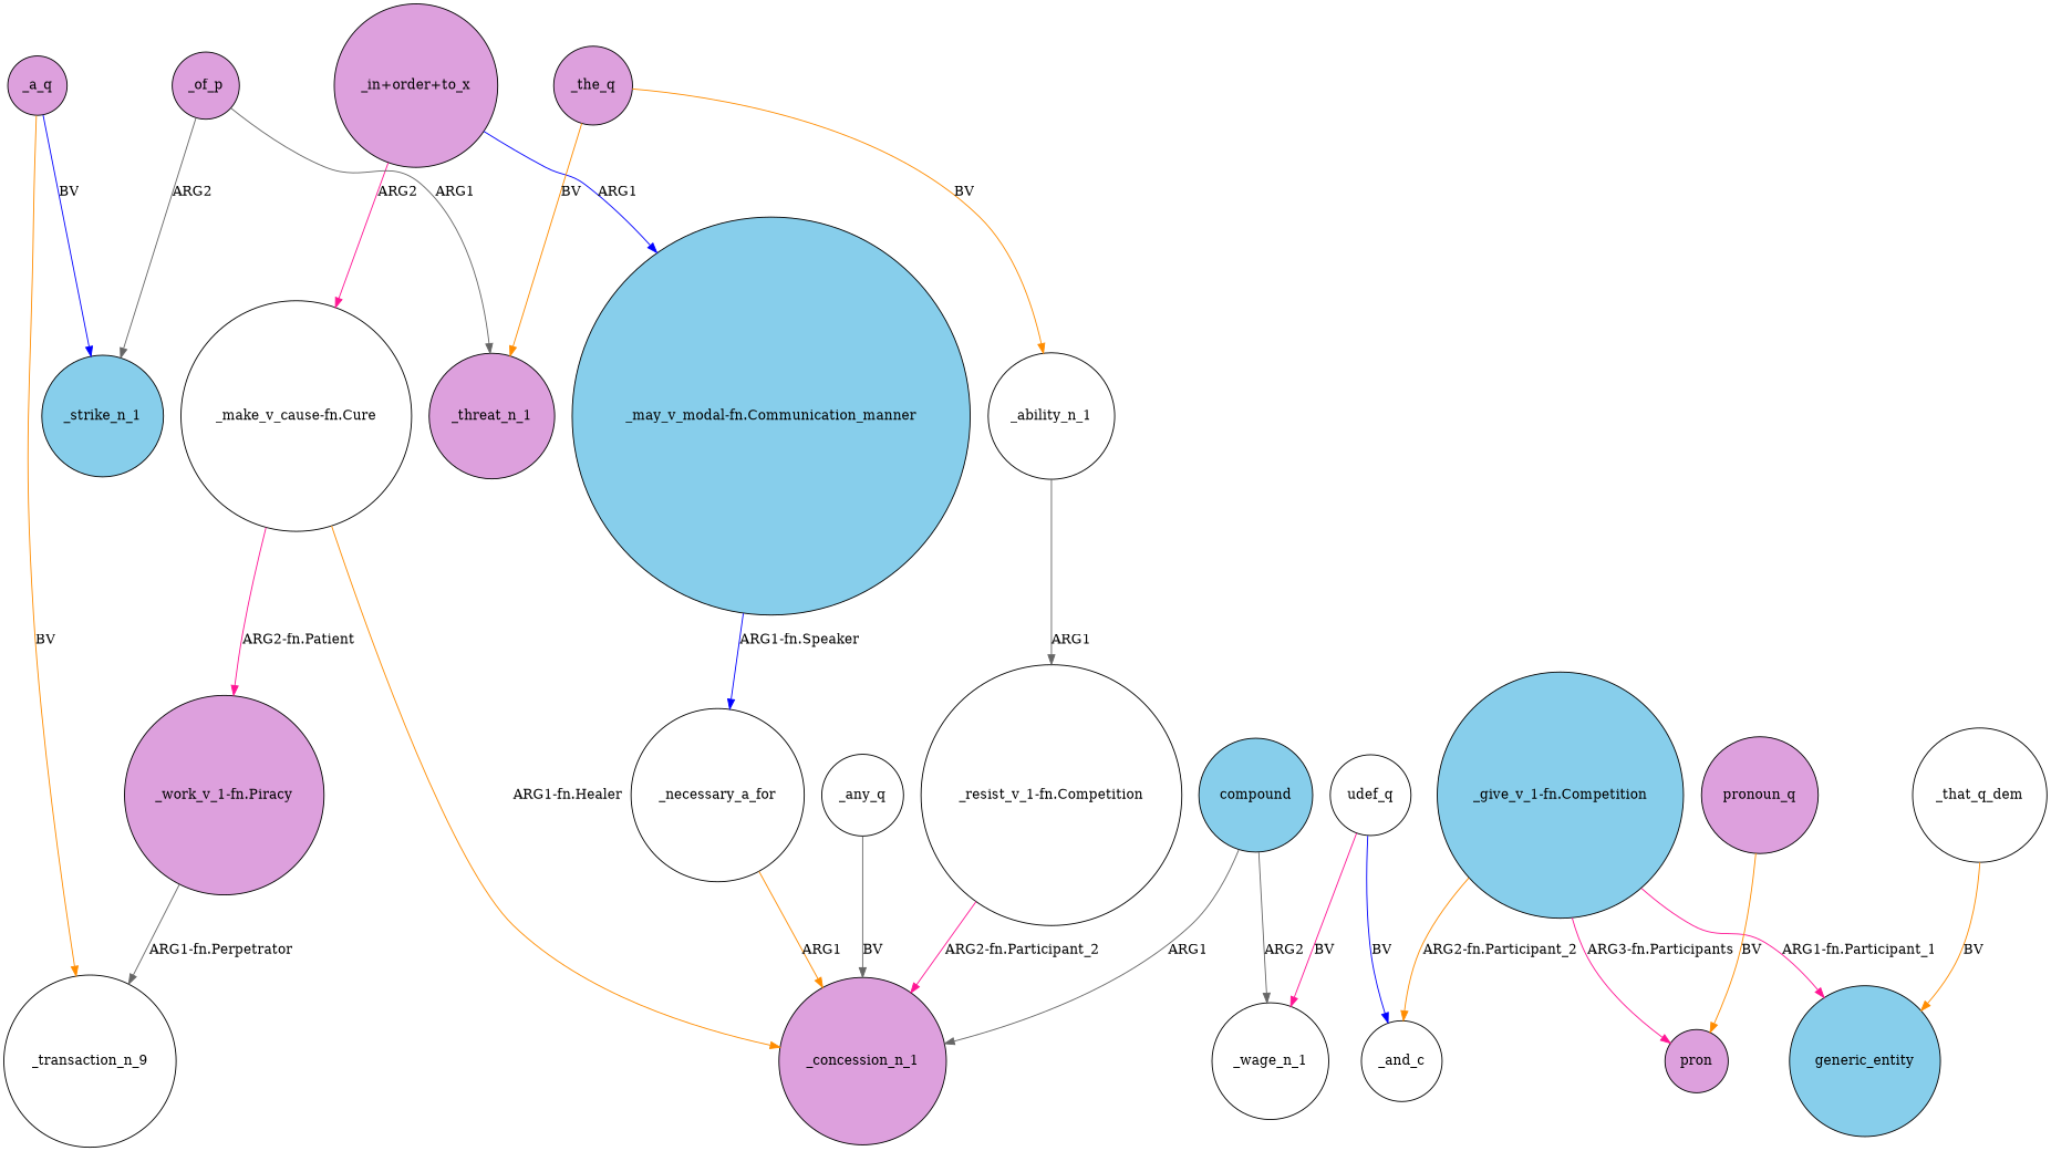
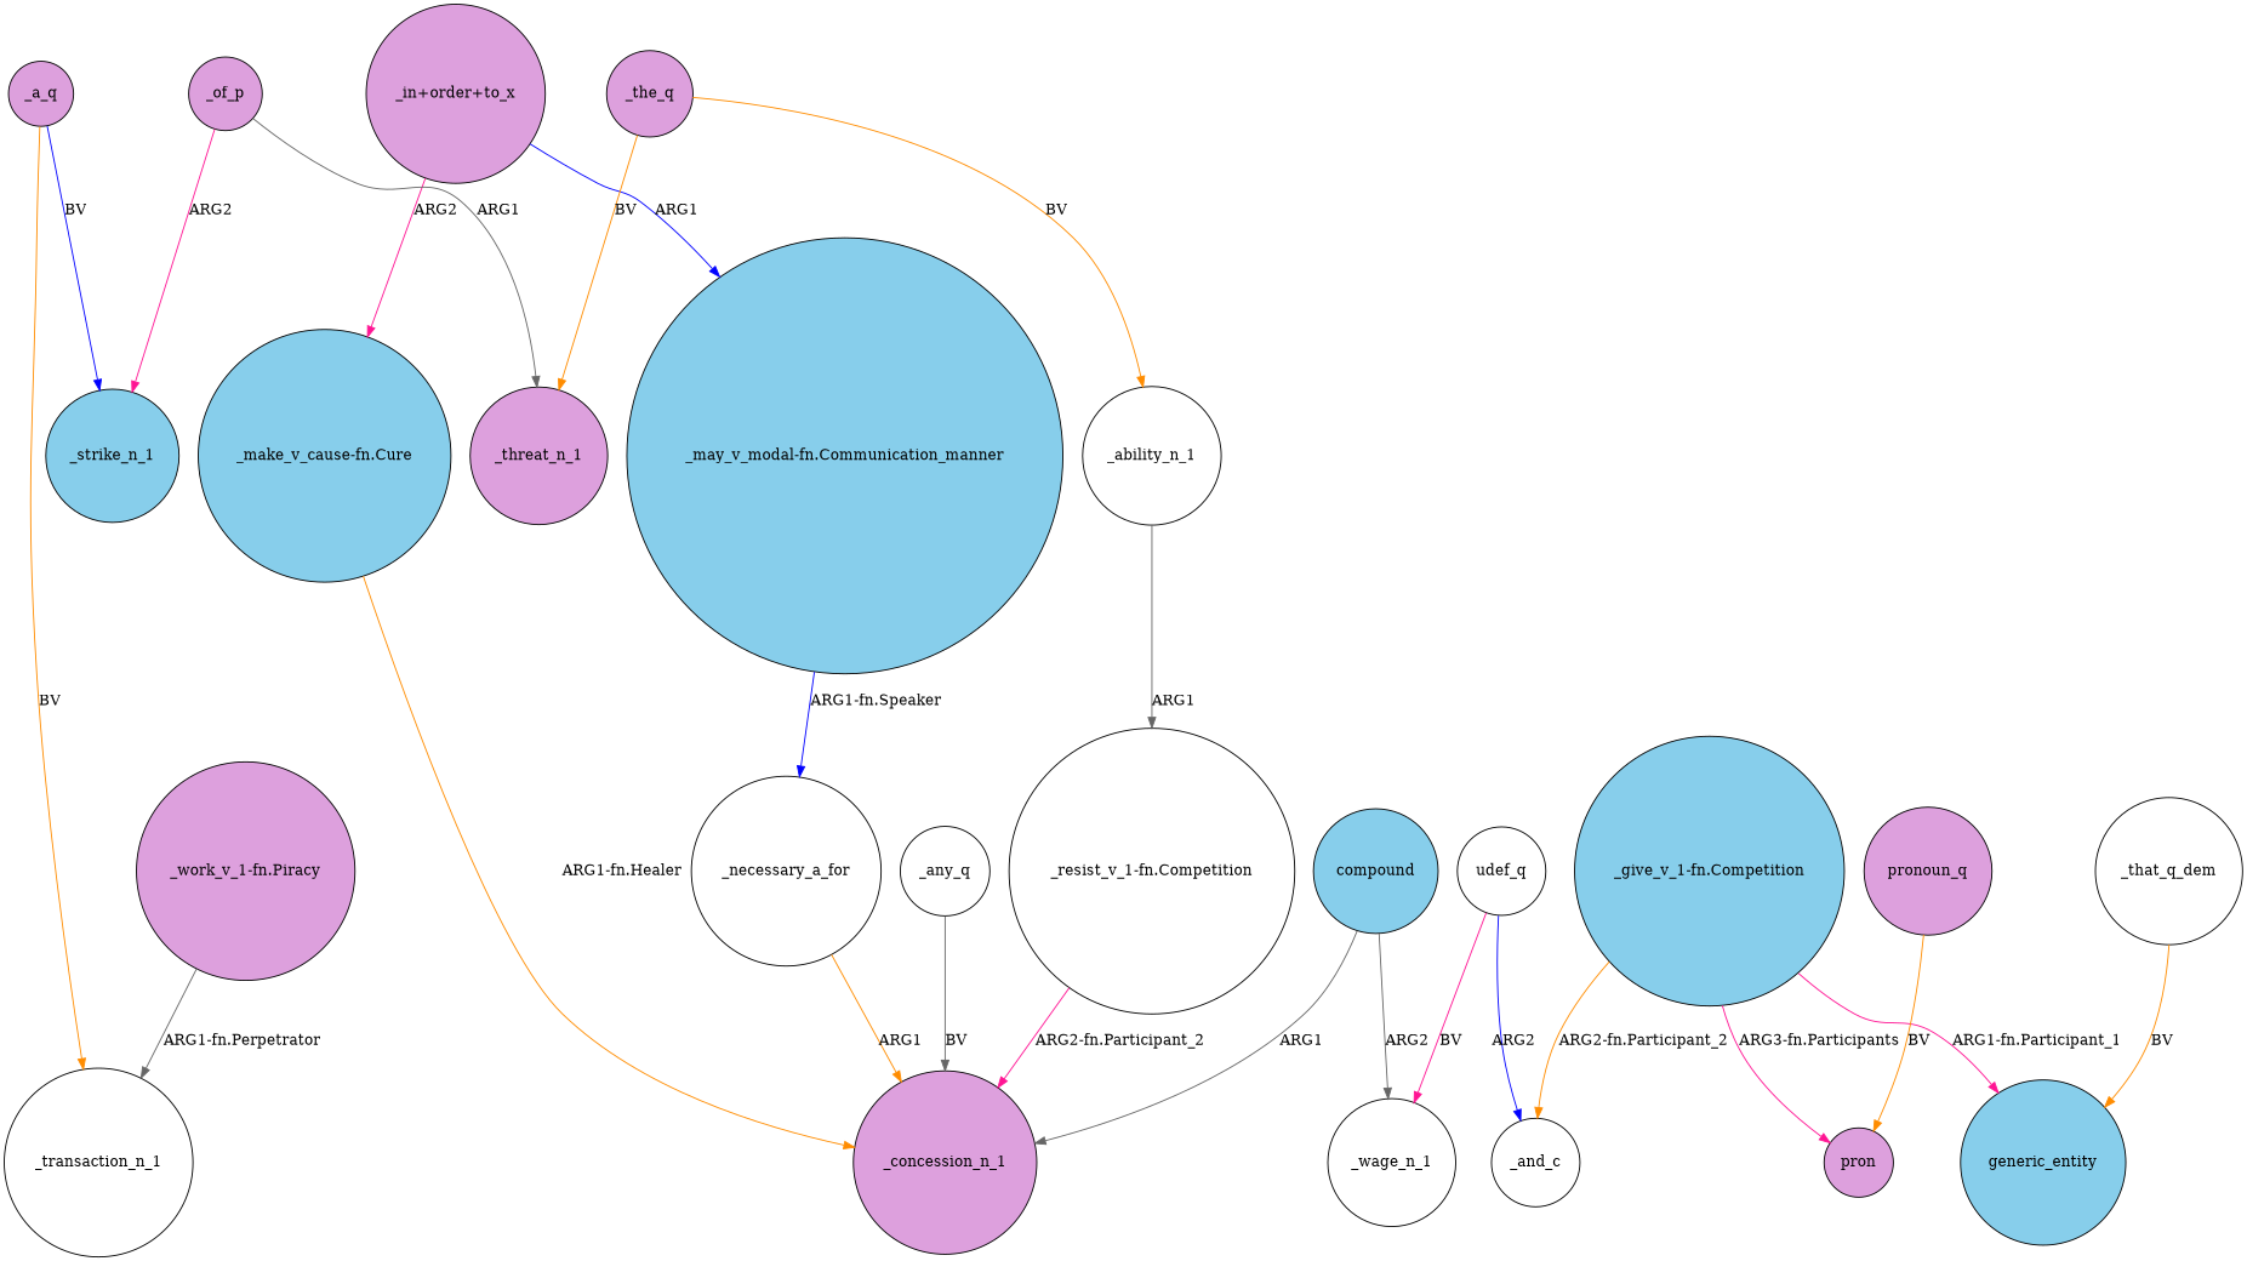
  digraph {
    node [fillcolor=plum shape=circle style=filled]
    edge [color=darkorange]
    _concession_n_1
    _necessary_a_for [fillcolor=white]
-   "_make_v_cause-fn.Cure" [fillcolor=white]
+   "_make_v_cause-fn.Cure" [fillcolor=skyblue]
    "_work_v_1-fn.Piracy"
-   _transaction_n_1 [fillcolor=white label=_transaction_n_9]
+   _transaction_n_1 [fillcolor=white]
    "_give_v_1-fn.Competition" [fillcolor=skyblue]
    pron
    _and_c [fillcolor=white]
    generic_entity [fillcolor=skyblue]
    "_in+order+to_x"
    "_may_v_modal-fn.Communication_manner" [fillcolor=skyblue]
    udef_q [fillcolor=white]
    _wage_n_1 [fillcolor=white]
    _a_q
    _strike_n_1 [fillcolor=skyblue]
    pronoun_q
    _of_p
    _threat_n_1
    _ability_n_1 [fillcolor=white]
    "_resist_v_1-fn.Competition" [fillcolor=white]
    _the_q
    compound [fillcolor=skyblue]
    _that_q_dem [fillcolor=white]
    _any_q [fillcolor=white]
    _necessary_a_for -> _concession_n_1 [label=ARG1]
    "_make_v_cause-fn.Cure" -> _concession_n_1 [label="ARG1-fn.Healer"]
-   "_make_v_cause-fn.Cure" -> "_work_v_1-fn.Piracy" [color=deeppink label="ARG2-fn.Patient"]
    "_work_v_1-fn.Piracy" -> _transaction_n_1 [color=gray40 label="ARG1-fn.Perpetrator"]
    "_give_v_1-fn.Competition" -> pron [color=deeppink label="ARG3-fn.Participants"]
    "_give_v_1-fn.Competition" -> _and_c [label="ARG2-fn.Participant_2"]
    "_give_v_1-fn.Competition" -> generic_entity [color=deeppink label="ARG1-fn.Participant_1"]
    "_in+order+to_x" -> "_make_v_cause-fn.Cure" [color=deeppink label=ARG2]
    "_in+order+to_x" -> "_may_v_modal-fn.Communication_manner" [color=blue label=ARG1]
    "_may_v_modal-fn.Communication_manner" -> _necessary_a_for [color=blue label="ARG1-fn.Speaker"]
-   udef_q -> _and_c [color=blue label=BV]
+   udef_q -> _and_c [color=blue label=ARG2]
    udef_q -> _wage_n_1 [color=deeppink label=BV]
    _a_q -> _transaction_n_1 [label=BV]
    _a_q -> _strike_n_1 [color=blue label=BV]
    pronoun_q -> pron [label=BV]
-   _of_p -> _strike_n_1 [color=gray40 label=ARG2]
+   _of_p -> _strike_n_1 [color=deeppink label=ARG2]
    _of_p -> _threat_n_1 [color=gray40 label=ARG1]
    _ability_n_1 -> "_resist_v_1-fn.Competition" [color=gray40 label=ARG1]
    "_resist_v_1-fn.Competition" -> _concession_n_1 [color=deeppink label="ARG2-fn.Participant_2"]
    _the_q -> _threat_n_1 [label=BV]
    _the_q -> _ability_n_1 [label=BV]
    compound -> _concession_n_1 [color=gray40 label=ARG1]
    compound -> _wage_n_1 [color=gray40 label=ARG2]
    _that_q_dem -> generic_entity [label=BV]
    _any_q -> _concession_n_1 [color=gray40 label=BV]
  }
